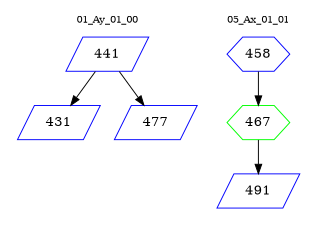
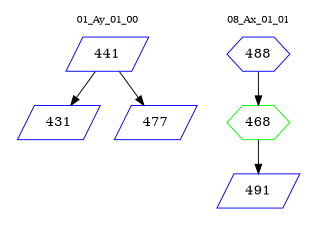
  digraph {
    node [color=blue shape=parallelogram]
    edge [color=black]
    n1 [label=441]
    n2 [label=431]
    n3 [label=477]
-   n4 [label=458 shape=hexagon]
-   n5 [color=green label=467 shape=hexagon]
+   n4 [label=488 shape=hexagon]
+   n5 [color=green label=468 shape=hexagon]
    n6 [label=491]
    subgraph cluster_1 {
      color=white
      fontsize=10
      label="01_Ay_01_00"
      n1
      n2
      n3
    }
    subgraph cluster_2 {
      color=white
      fontsize=10
-     label="05_Ax_01_01"
+     label="08_Ax_01_01"
      n4
      n5
      n6
    }
    n1 -> n2
    n1 -> n3
    n4 -> n5
    n5 -> n6
  }
